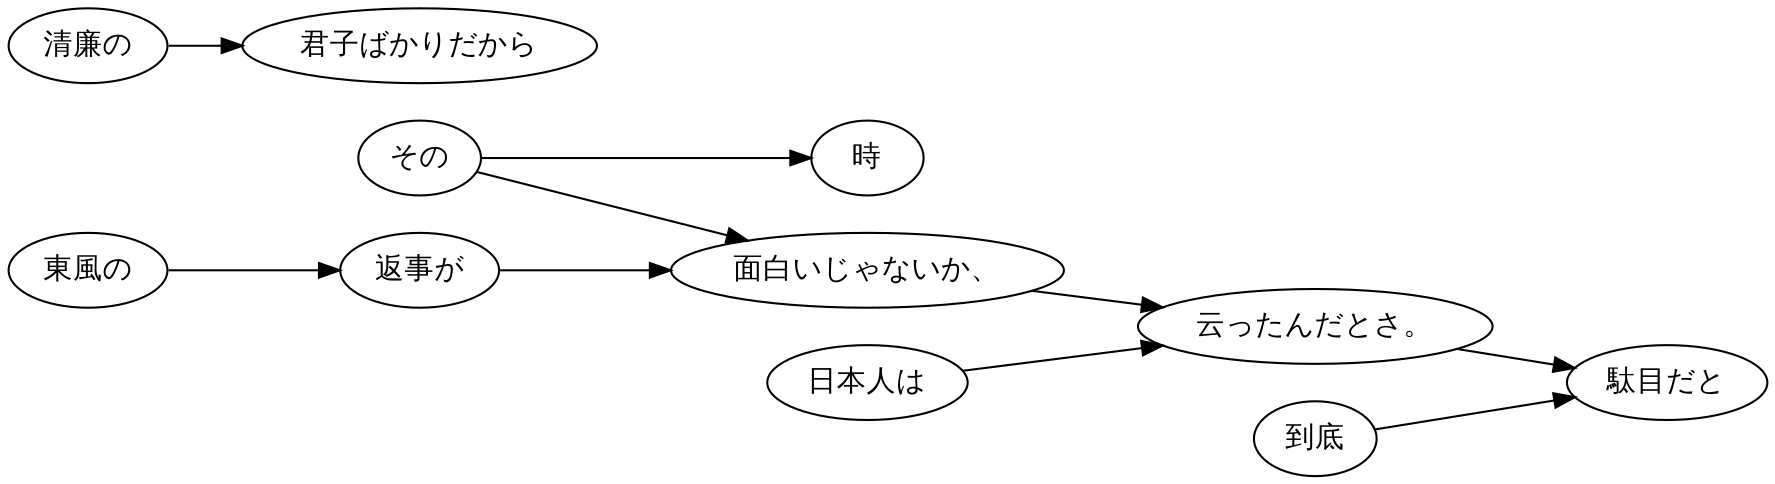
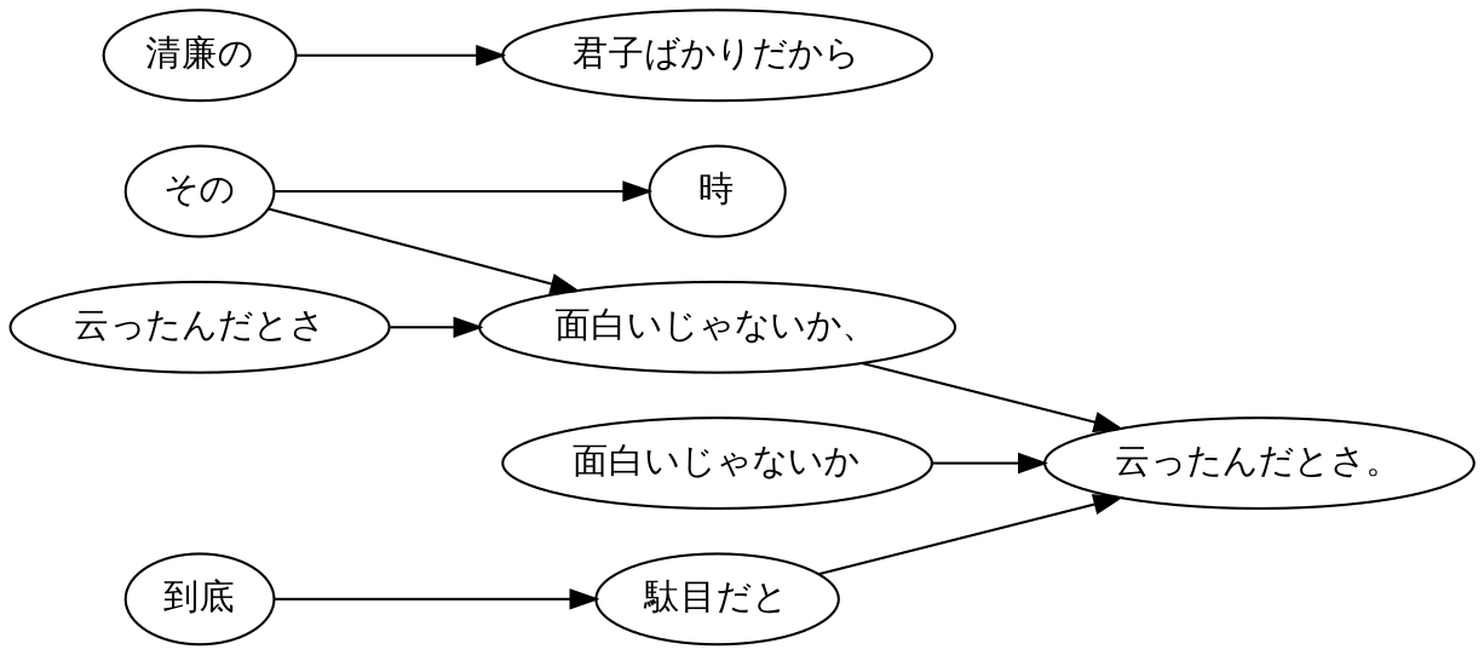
  digraph {
    fontname="Comic Neue"
    rankdir=LR
    node [fontname="Comic Neue"]
    edge [fontname="Comic Neue"]
    n1 [label="その"]
    n2 [label="時"]
    n3 [label="面白いじゃないか、"]
    n4 [label="云ったんだとさ。"]
-   n5 [label="東風の"]
-   n6 [label="返事が"]
-   n7 [label="日本人は"]
+   n6 [label="云ったんだとさ"]
+   n7 [label="面白いじゃないか"]
    n8 [label="清廉の"]
    n9 [label="君子ばかりだから"]
    n10 [label="到底"]
    n11 [label="駄目だと"]
    n1 -> n2
    n1 -> n3
    n3 -> n4
-   n5 -> n6
    n6 -> n3
    n7 -> n4
    n8 -> n9
    n10 -> n11
-   n4 -> n11
+   n11 -> n4
  }
